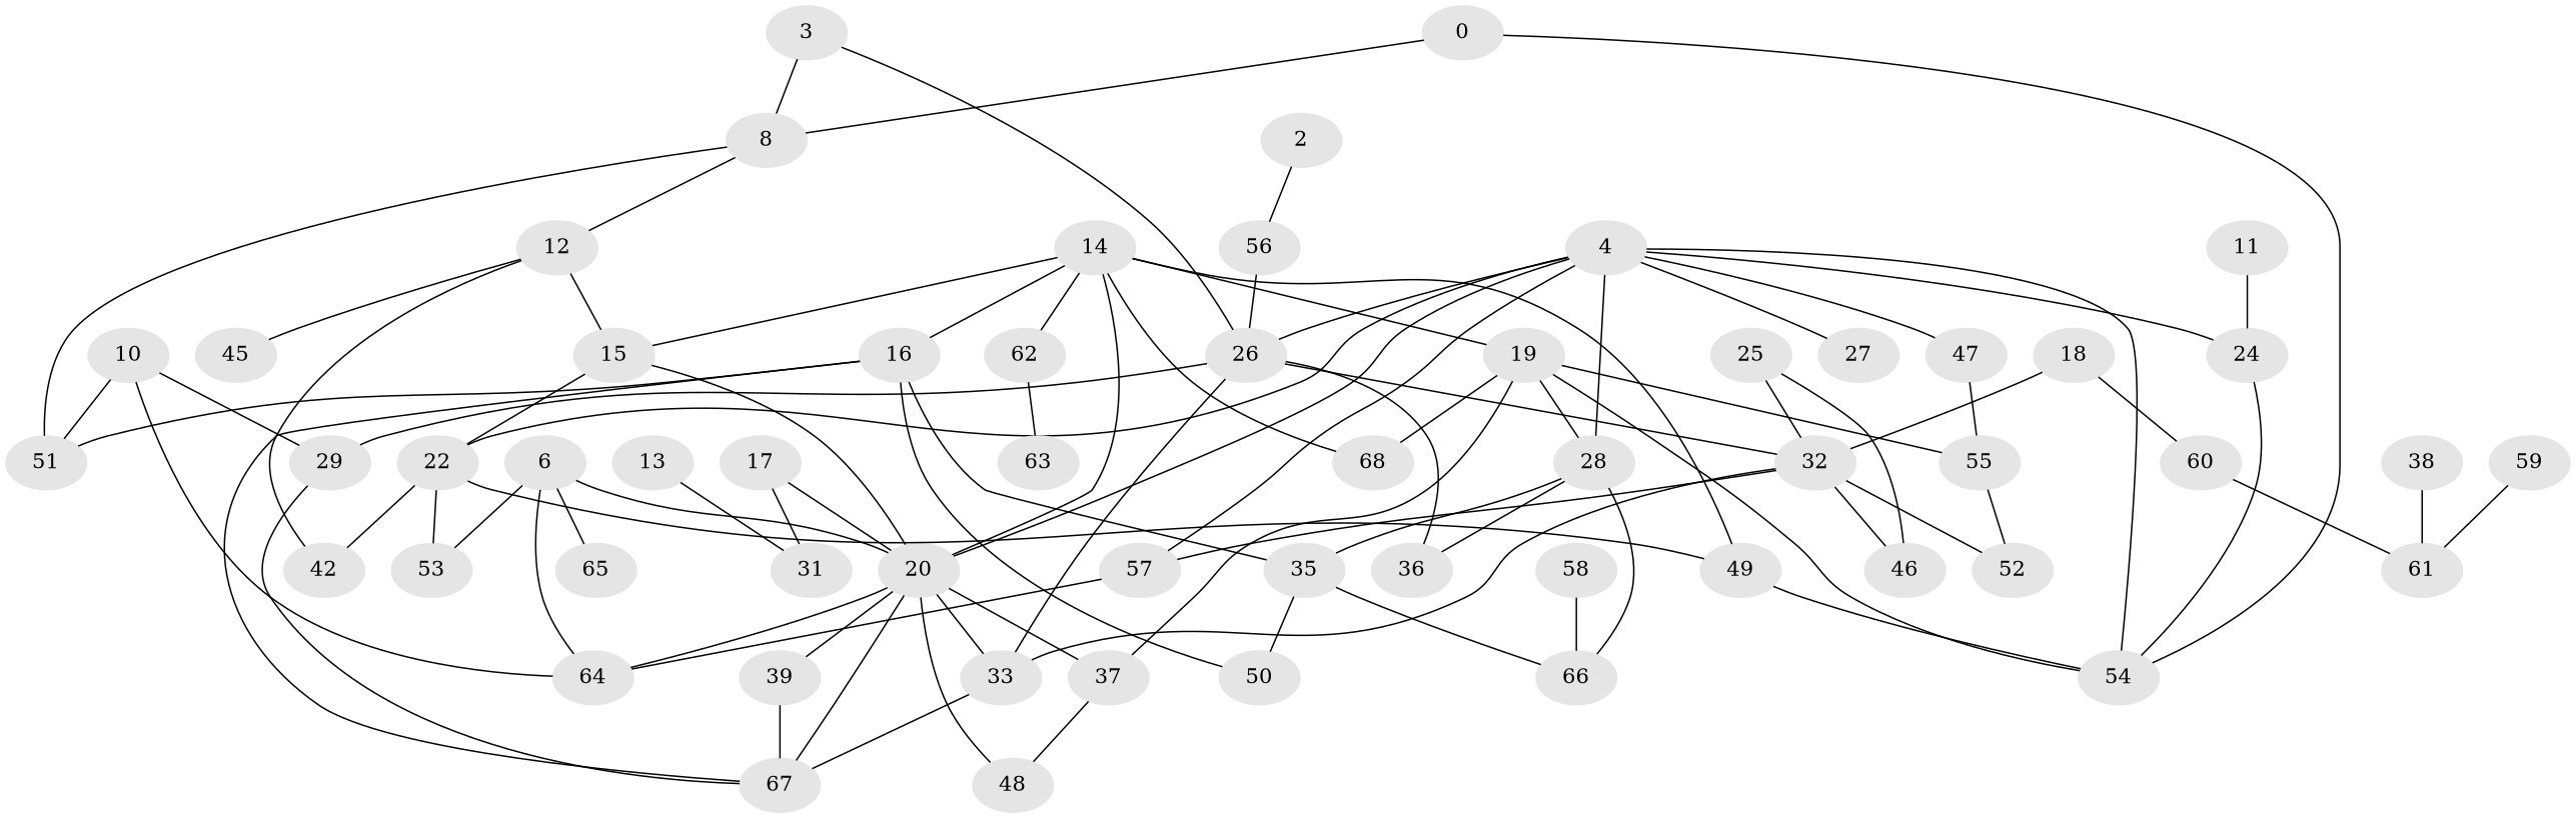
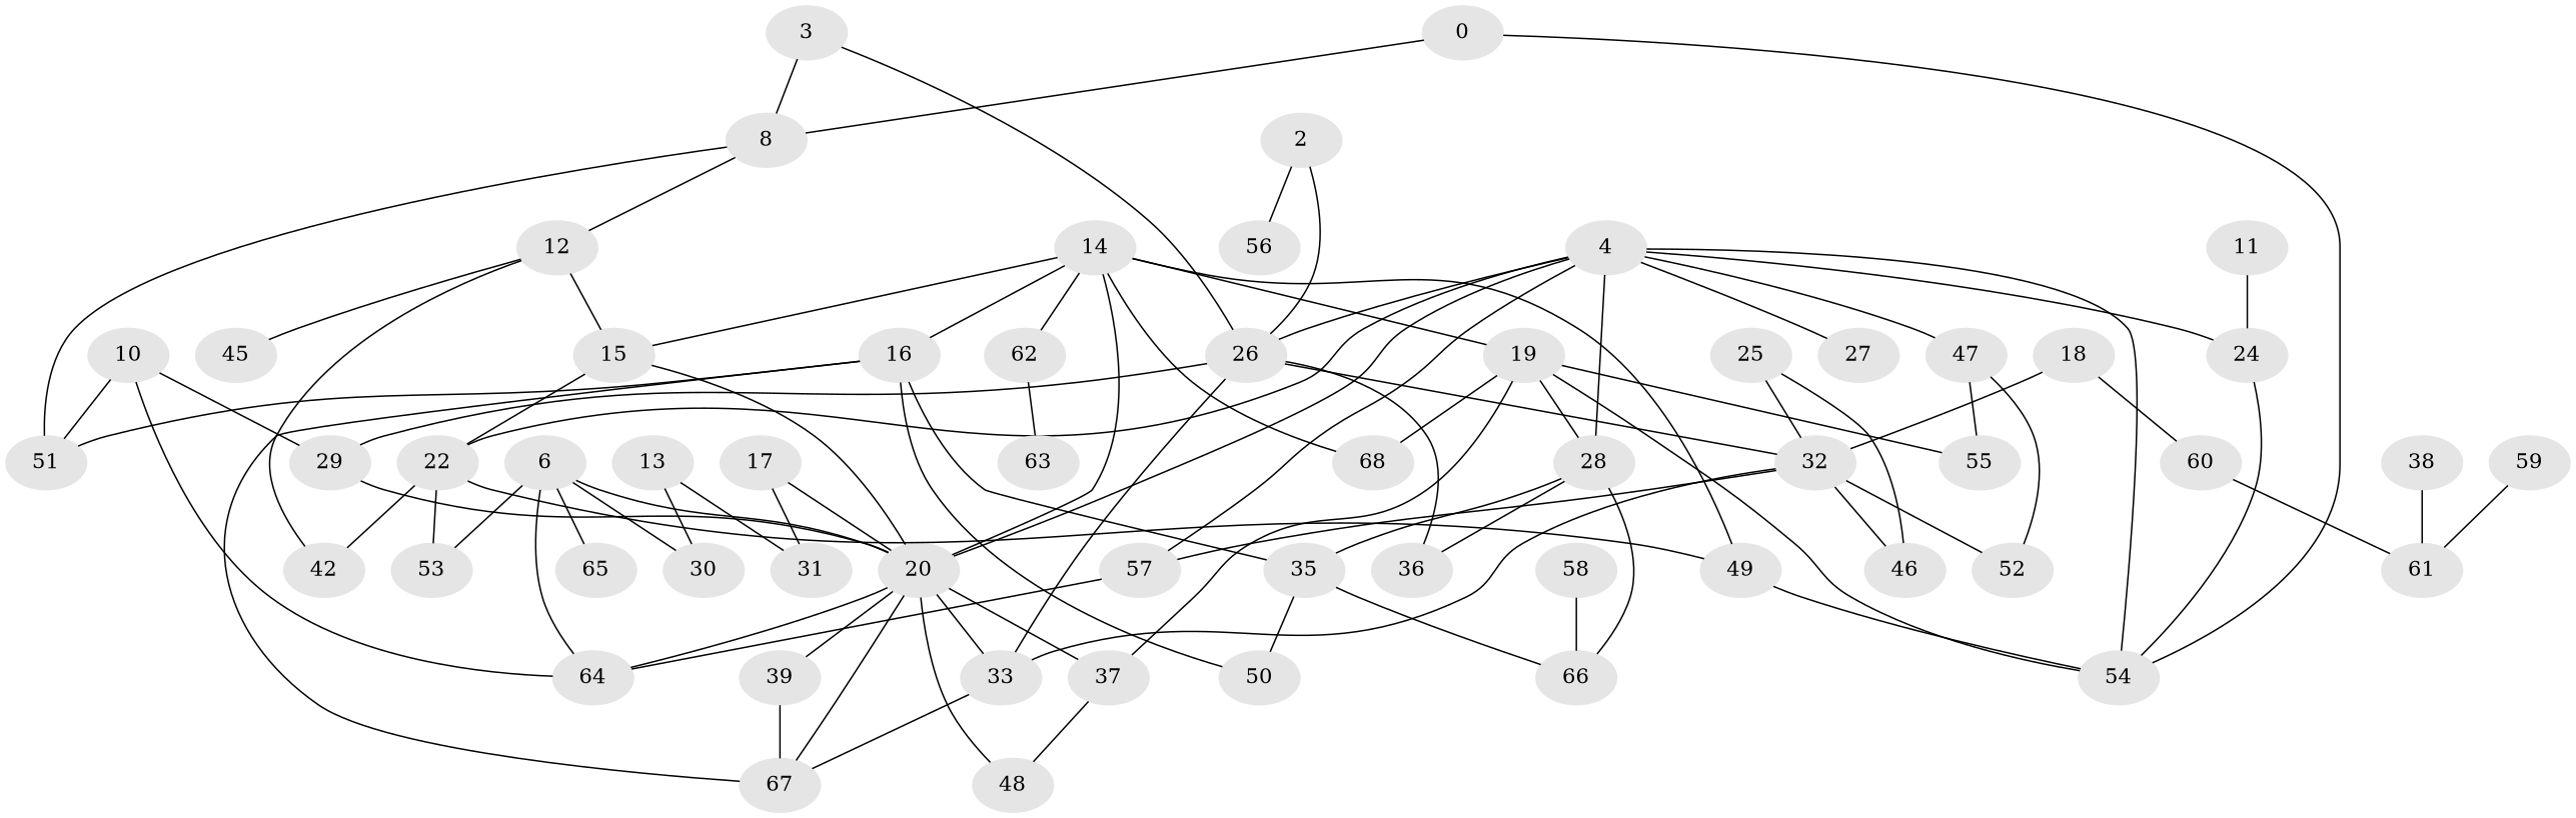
  graph {
    node [color=gray90 style=filled]
    edge [weight=1.0]
    n1 [label=0]
    8
    54
    51
    12
    2
    26
    56
    29
    32
    33
    36
    3
    4
    20
    22
    24
    27
    28
    47
    57
    64
    67
    37
    39
    48
    53
    42
    49
    35
    66
    55
    52
    6
+   30
    65
    15
    45
    10
    11
    13
    31
    14
    16
    19
    62
    68
    50
    63
    60
    61
    17
    18
    46
    25
    38
    58
    59
    n1 -- 8
    n1 -- 54
    8 -- 51
    8 -- 12
    12 -- 42
    12 -- 15
    12 -- 45
-   56 -- 26
+   2 -- 26
    2 -- 56
    26 -- 29
    26 -- 32
    26 -- 33
    26 -- 36
-   29 -- 67
+   29 -- 20
    32 -- 33
    32 -- 57
    32 -- 52
    32 -- 46
    33 -- 67
    3 -- 8
    3 -- 26
    4 -- 54
    4 -- 26
    4 -- 20
    4 -- 22
    4 -- 24
    4 -- 27
    4 -- 28
    4 -- 47
    4 -- 57
    20 -- 33
    20 -- 64
    20 -- 67
    20 -- 37
    20 -- 39
    20 -- 48
    22 -- 53
    22 -- 42
    22 -- 49
    24 -- 54
    28 -- 36
    28 -- 35
    28 -- 66
    47 -- 55
-   55 -- 52
+   47 -- 52
    57 -- 64
    37 -- 48
    39 -- 67
    49 -- 54
    35 -- 66
    35 -- 50
    6 -- 20
    6 -- 64
    6 -- 53
+   6 -- 30
    6 -- 65
    15 -- 20
    15 -- 22
    10 -- 51
    10 -- 29
    10 -- 64
    11 -- 24
+   13 -- 30
    13 -- 31
    14 -- 20
    14 -- 49
    14 -- 15
    14 -- 16
    14 -- 19
    14 -- 62
    14 -- 68 [weight=2.0]
    16 -- 51
    16 -- 67
    16 -- 35
    16 -- 50
    19 -- 54
    19 -- 28
    19 -- 37
    19 -- 55
    19 -- 68
    62 -- 63
    60 -- 61
    17 -- 20
    17 -- 31
    18 -- 32
    18 -- 60
    25 -- 32
    25 -- 46
    38 -- 61
    58 -- 66
    59 -- 61
  }
